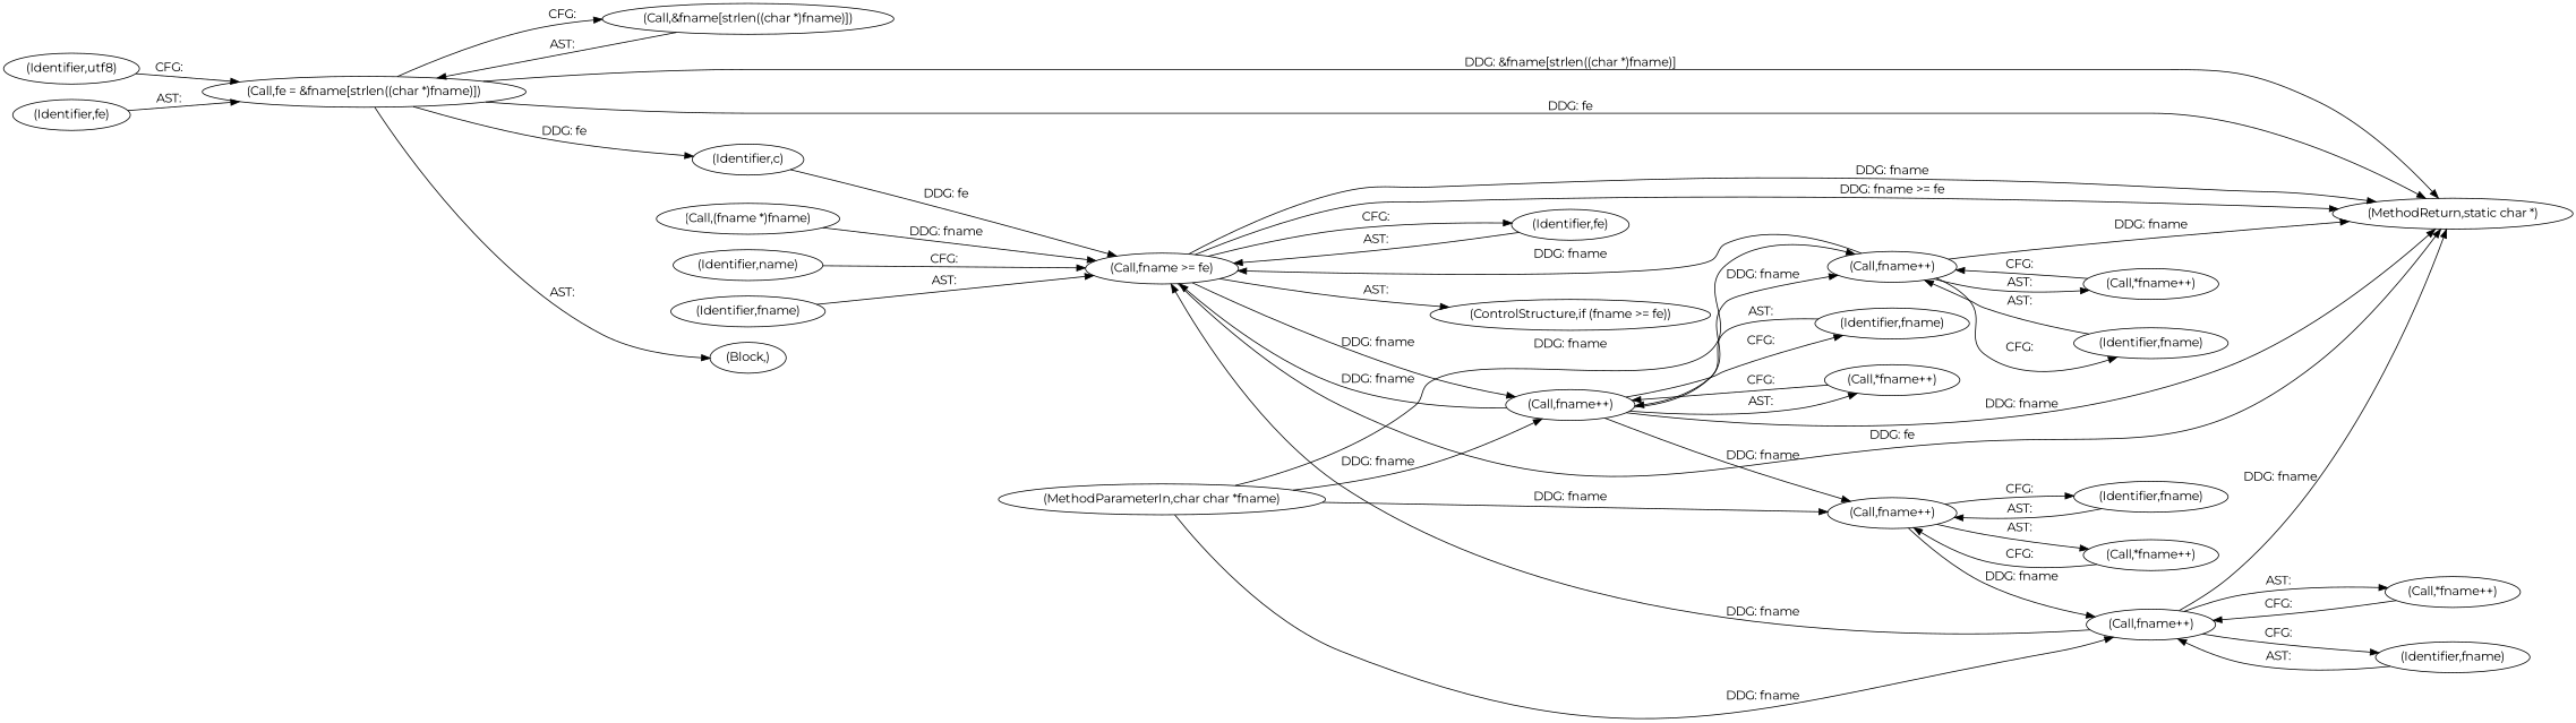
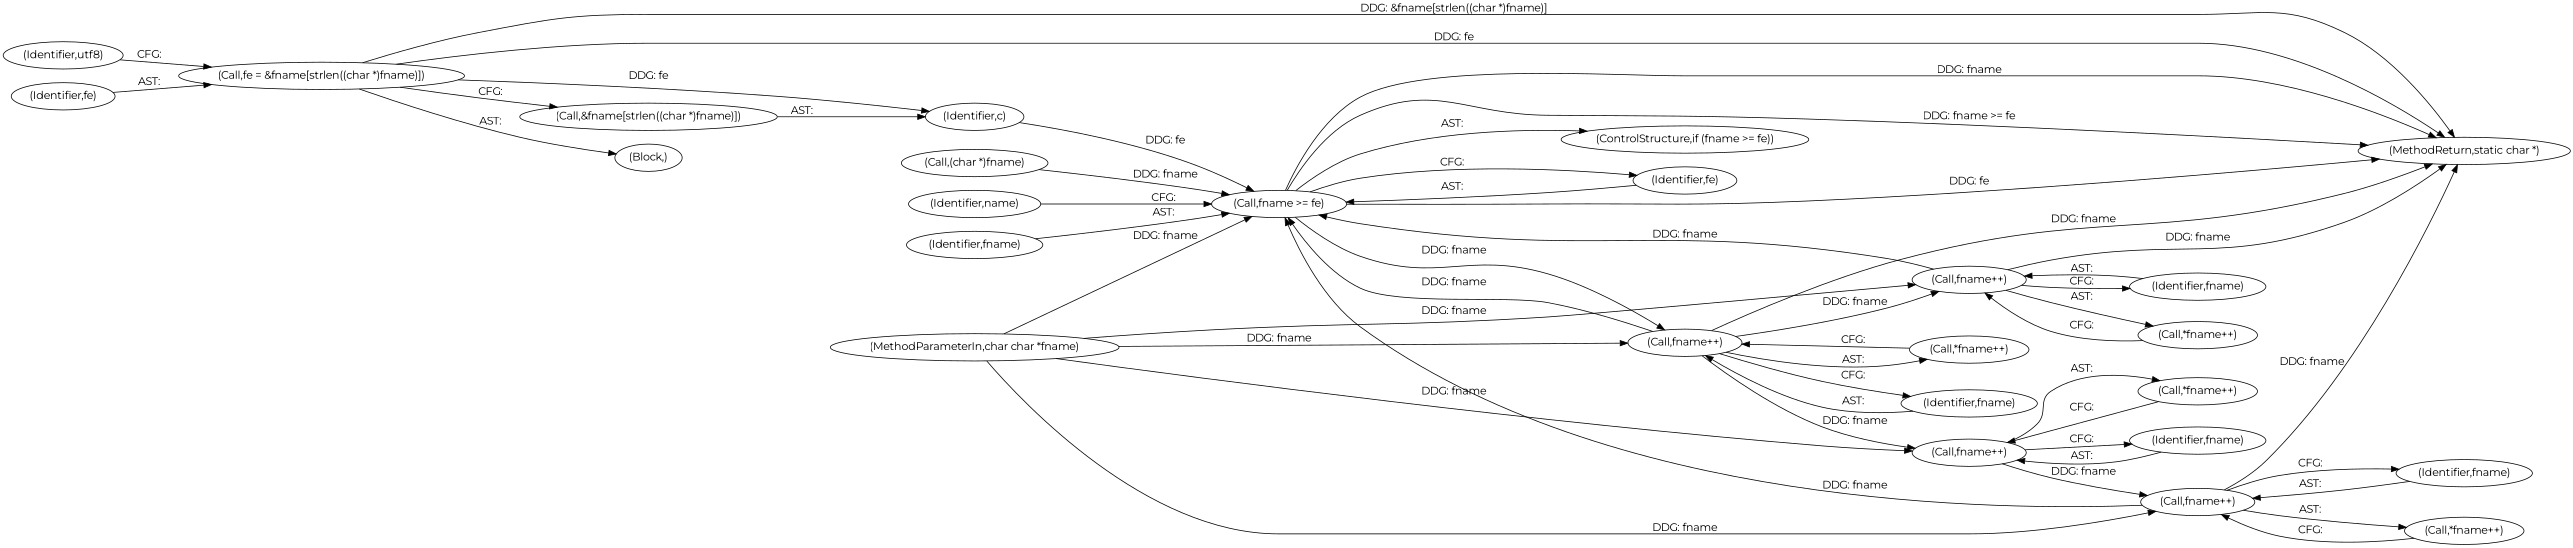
  digraph {
    fontname=Montserrat
    rankdir=LR
    node [fontname=Montserrat]
    edge [fontname=Montserrat]
    n1 [label="(Call,fe = &fname[strlen((char *)fname)])"]
    n2 [label="(Call,&fname[strlen((char *)fname)])"]
    n3 [label="(MethodReturn,static char *)"]
    n4 [label="(Block,)"]
    n5 [label="(Identifier,c)"]
    n6 [label="(Call,fname >= fe)"]
    n7 [label="(Call,fname++)"]
    n8 [label="(ControlStructure,if (fname >= fe))"]
    n9 [label="(Identifier,fe)"]
    n10 [label="(Call,fname++)"]
    n11 [label="(Call,fname++)"]
    n12 [label="(Call,*fname++)"]
    n13 [label="(Identifier,fname)"]
    n14 [label="(Identifier,fname)"]
    n15 [label="(Call,*fname++)"]
    n16 [label="(Call,fname++)"]
    n17 [label="(Call,*fname++)"]
    n18 [label="(Identifier,fname)"]
    n19 [label="(Call,*fname++)"]
    n20 [label="(Identifier,fname)"]
-   n21 [label="(Call,(fname *)fname)"]
+   n21 [label="(Call,(char *)fname)"]
    n22 [label="(Identifier,utf8)"]
    n23 [label="(Identifier,name)"]
    n24 [label="(Identifier,fname)"]
    n25 [label="(Identifier,fe)"]
    n26 [label="(MethodParameterIn,char char *fname)"]
    n1 -> n2 [label="CFG: "]
    n1 -> n3 [label="DDG: &fname[strlen((char *)fname)]"]
    n1 -> n3 [label="DDG: fe"]
    n1 -> n4 [label="AST: "]
    n1 -> n5 [label="DDG: fe"]
-   n2 -> n1 [label="AST: "]
+   n2 -> n5 [label="AST: "]
    n5 -> n6 [label="DDG: fe"]
    n6 -> n3 [label="DDG: fname >= fe"]
    n6 -> n3 [label="DDG: fe"]
    n6 -> n3 [label="DDG: fname"]
    n6 -> n7 [label="DDG: fname"]
    n6 -> n8 [label="AST: "]
    n6 -> n9 [label="CFG: "]
    n7 -> n3 [label="DDG: fname"]
    n7 -> n6 [label="DDG: fname"]
    n7 -> n10 [label="DDG: fname"]
    n7 -> n11 [label="DDG: fname"]
    n7 -> n12 [label="AST: "]
    n7 -> n13 [label="CFG: "]
    n9 -> n6 [label="AST: "]
    n10 -> n3 [label="DDG: fname"]
    n10 -> n6 [label="DDG: fname"]
    n10 -> n14 [label="CFG: "]
    n10 -> n15 [label="AST: "]
    n11 -> n16 [label="DDG: fname"]
    n11 -> n17 [label="AST: "]
    n11 -> n18 [label="CFG: "]
    n12 -> n7 [label="CFG: "]
    n13 -> n7 [label="AST: "]
    n14 -> n10 [label="AST: "]
    n15 -> n10 [label="CFG: "]
    n16 -> n3 [label="DDG: fname"]
    n16 -> n6 [label="DDG: fname"]
    n16 -> n19 [label="AST: "]
    n16 -> n20 [label="CFG: "]
    n17 -> n11 [label="CFG: "]
    n18 -> n11 [label="AST: "]
    n19 -> n16 [label="CFG: "]
    n20 -> n16 [label="AST: "]
    n21 -> n6 [label="DDG: fname"]
    n22 -> n1 [label="CFG: "]
    n23 -> n6 [label="CFG: "]
    n24 -> n6 [label="AST: "]
    n25 -> n1 [label="AST: "]
+   n26 -> n6 [label="DDG: fname"]
    n26 -> n7 [label="DDG: fname"]
    n26 -> n10 [label="DDG: fname"]
    n26 -> n11 [label="DDG: fname"]
    n26 -> n16 [label="DDG: fname"]
  }
